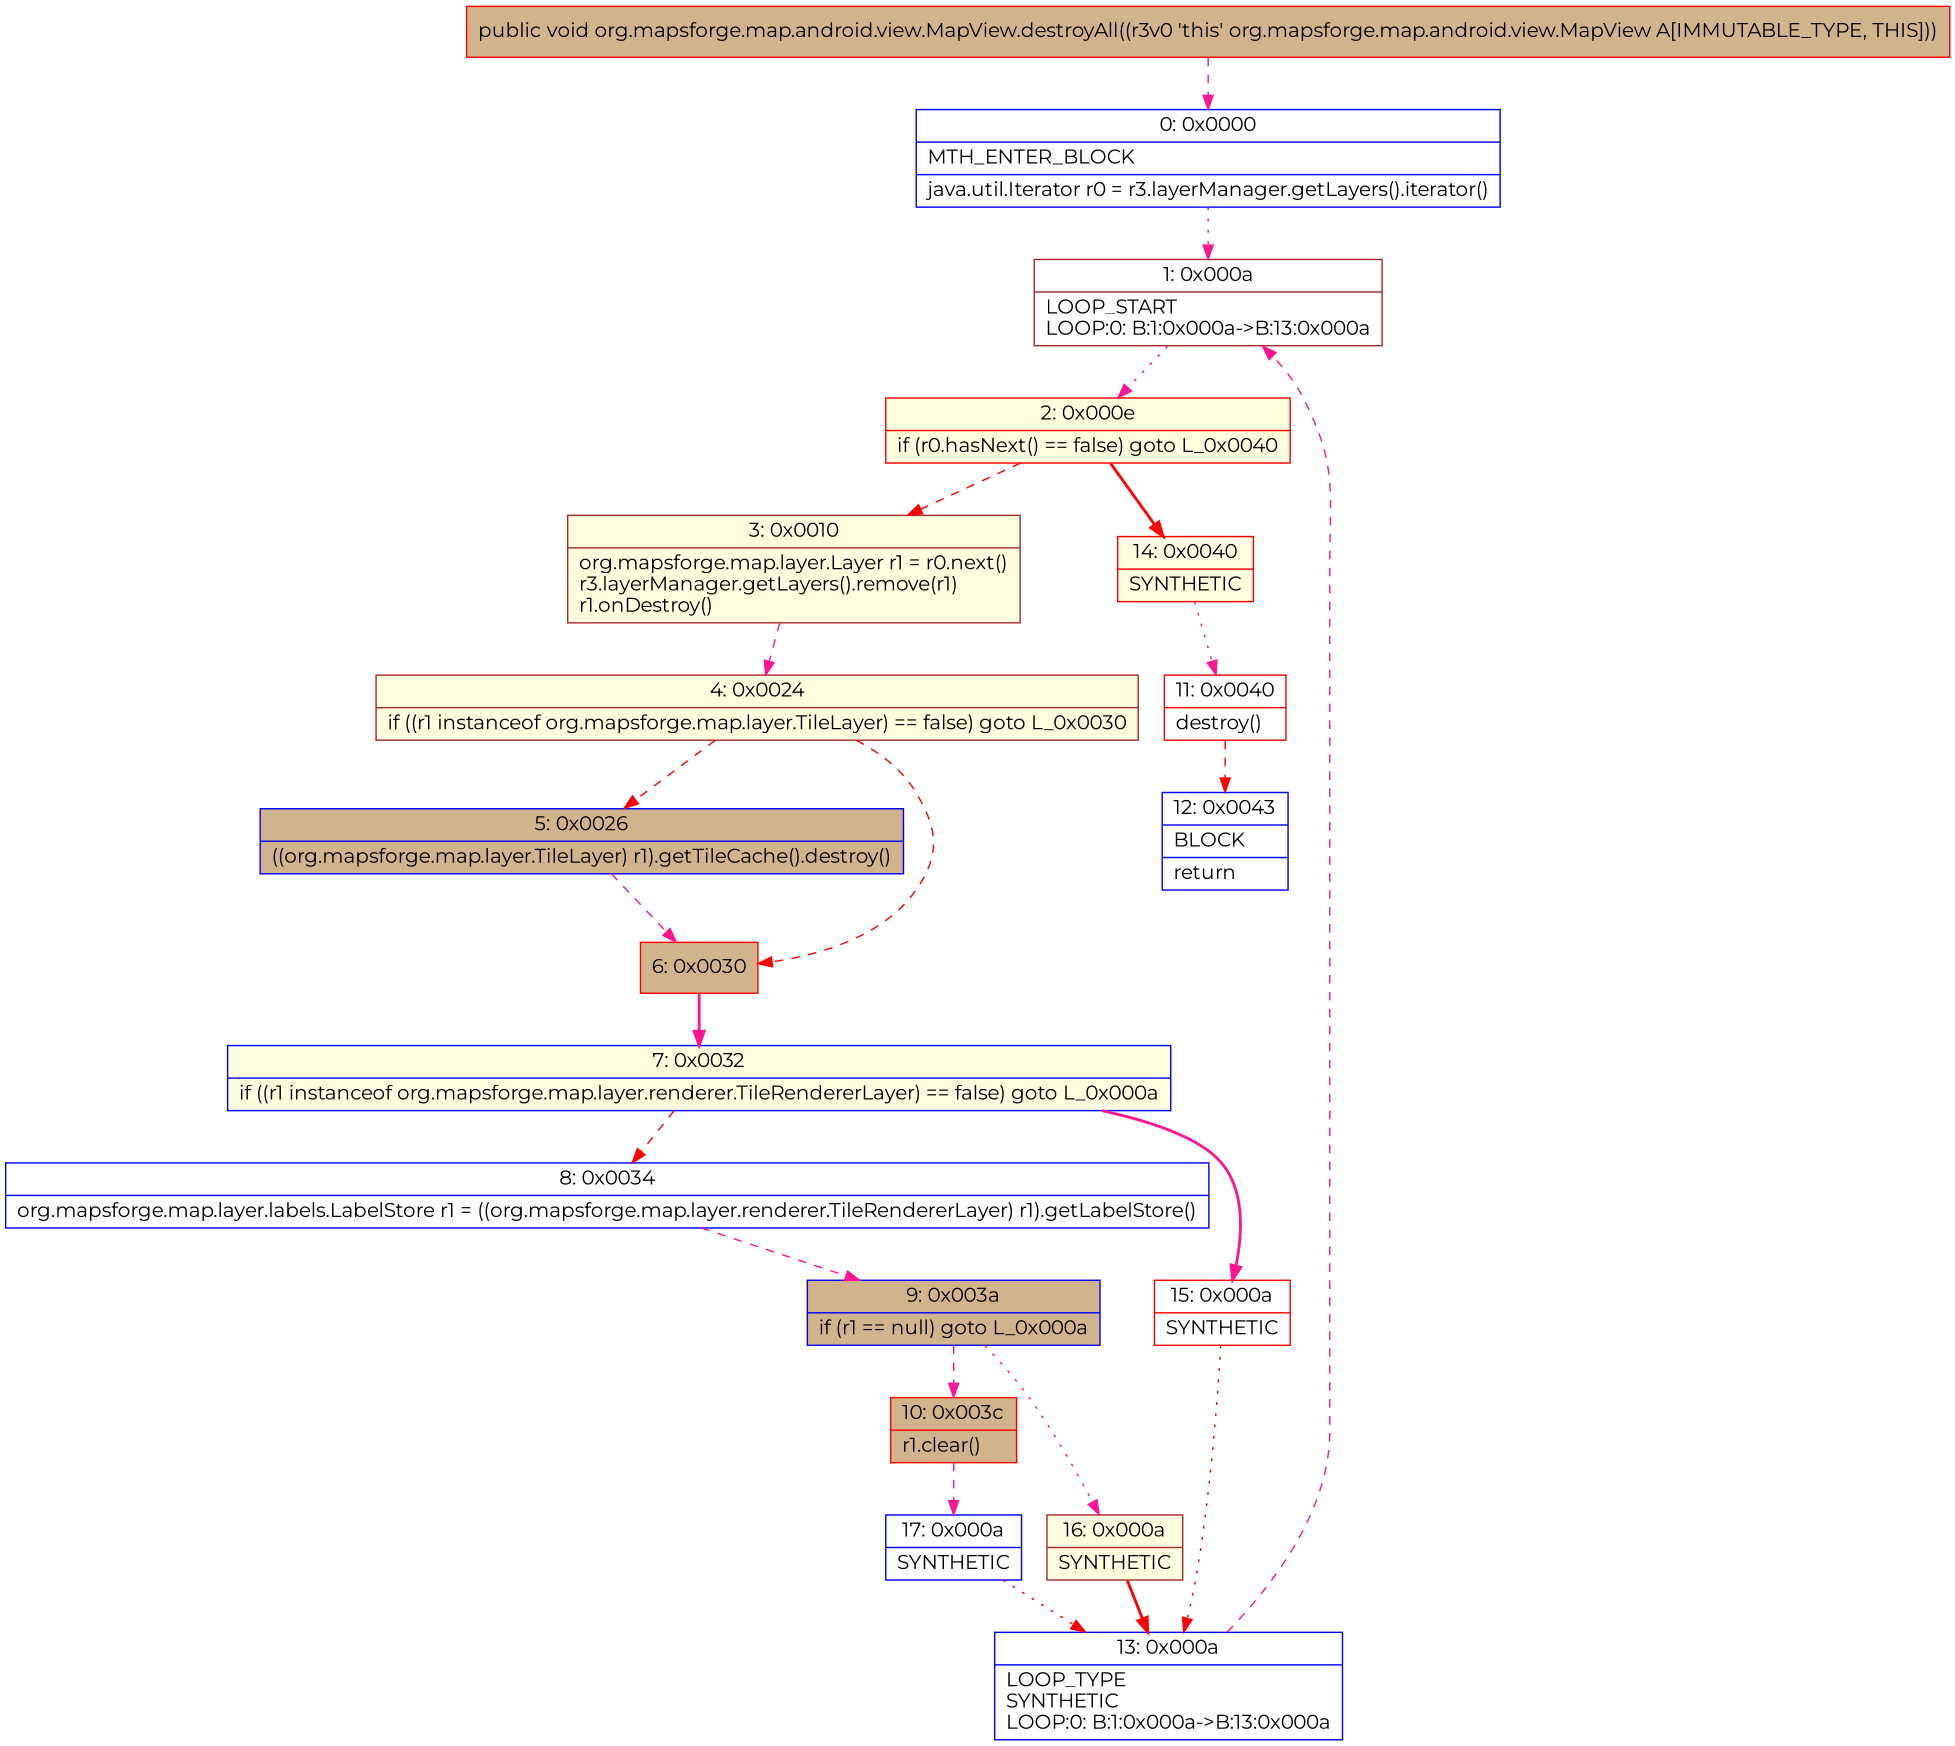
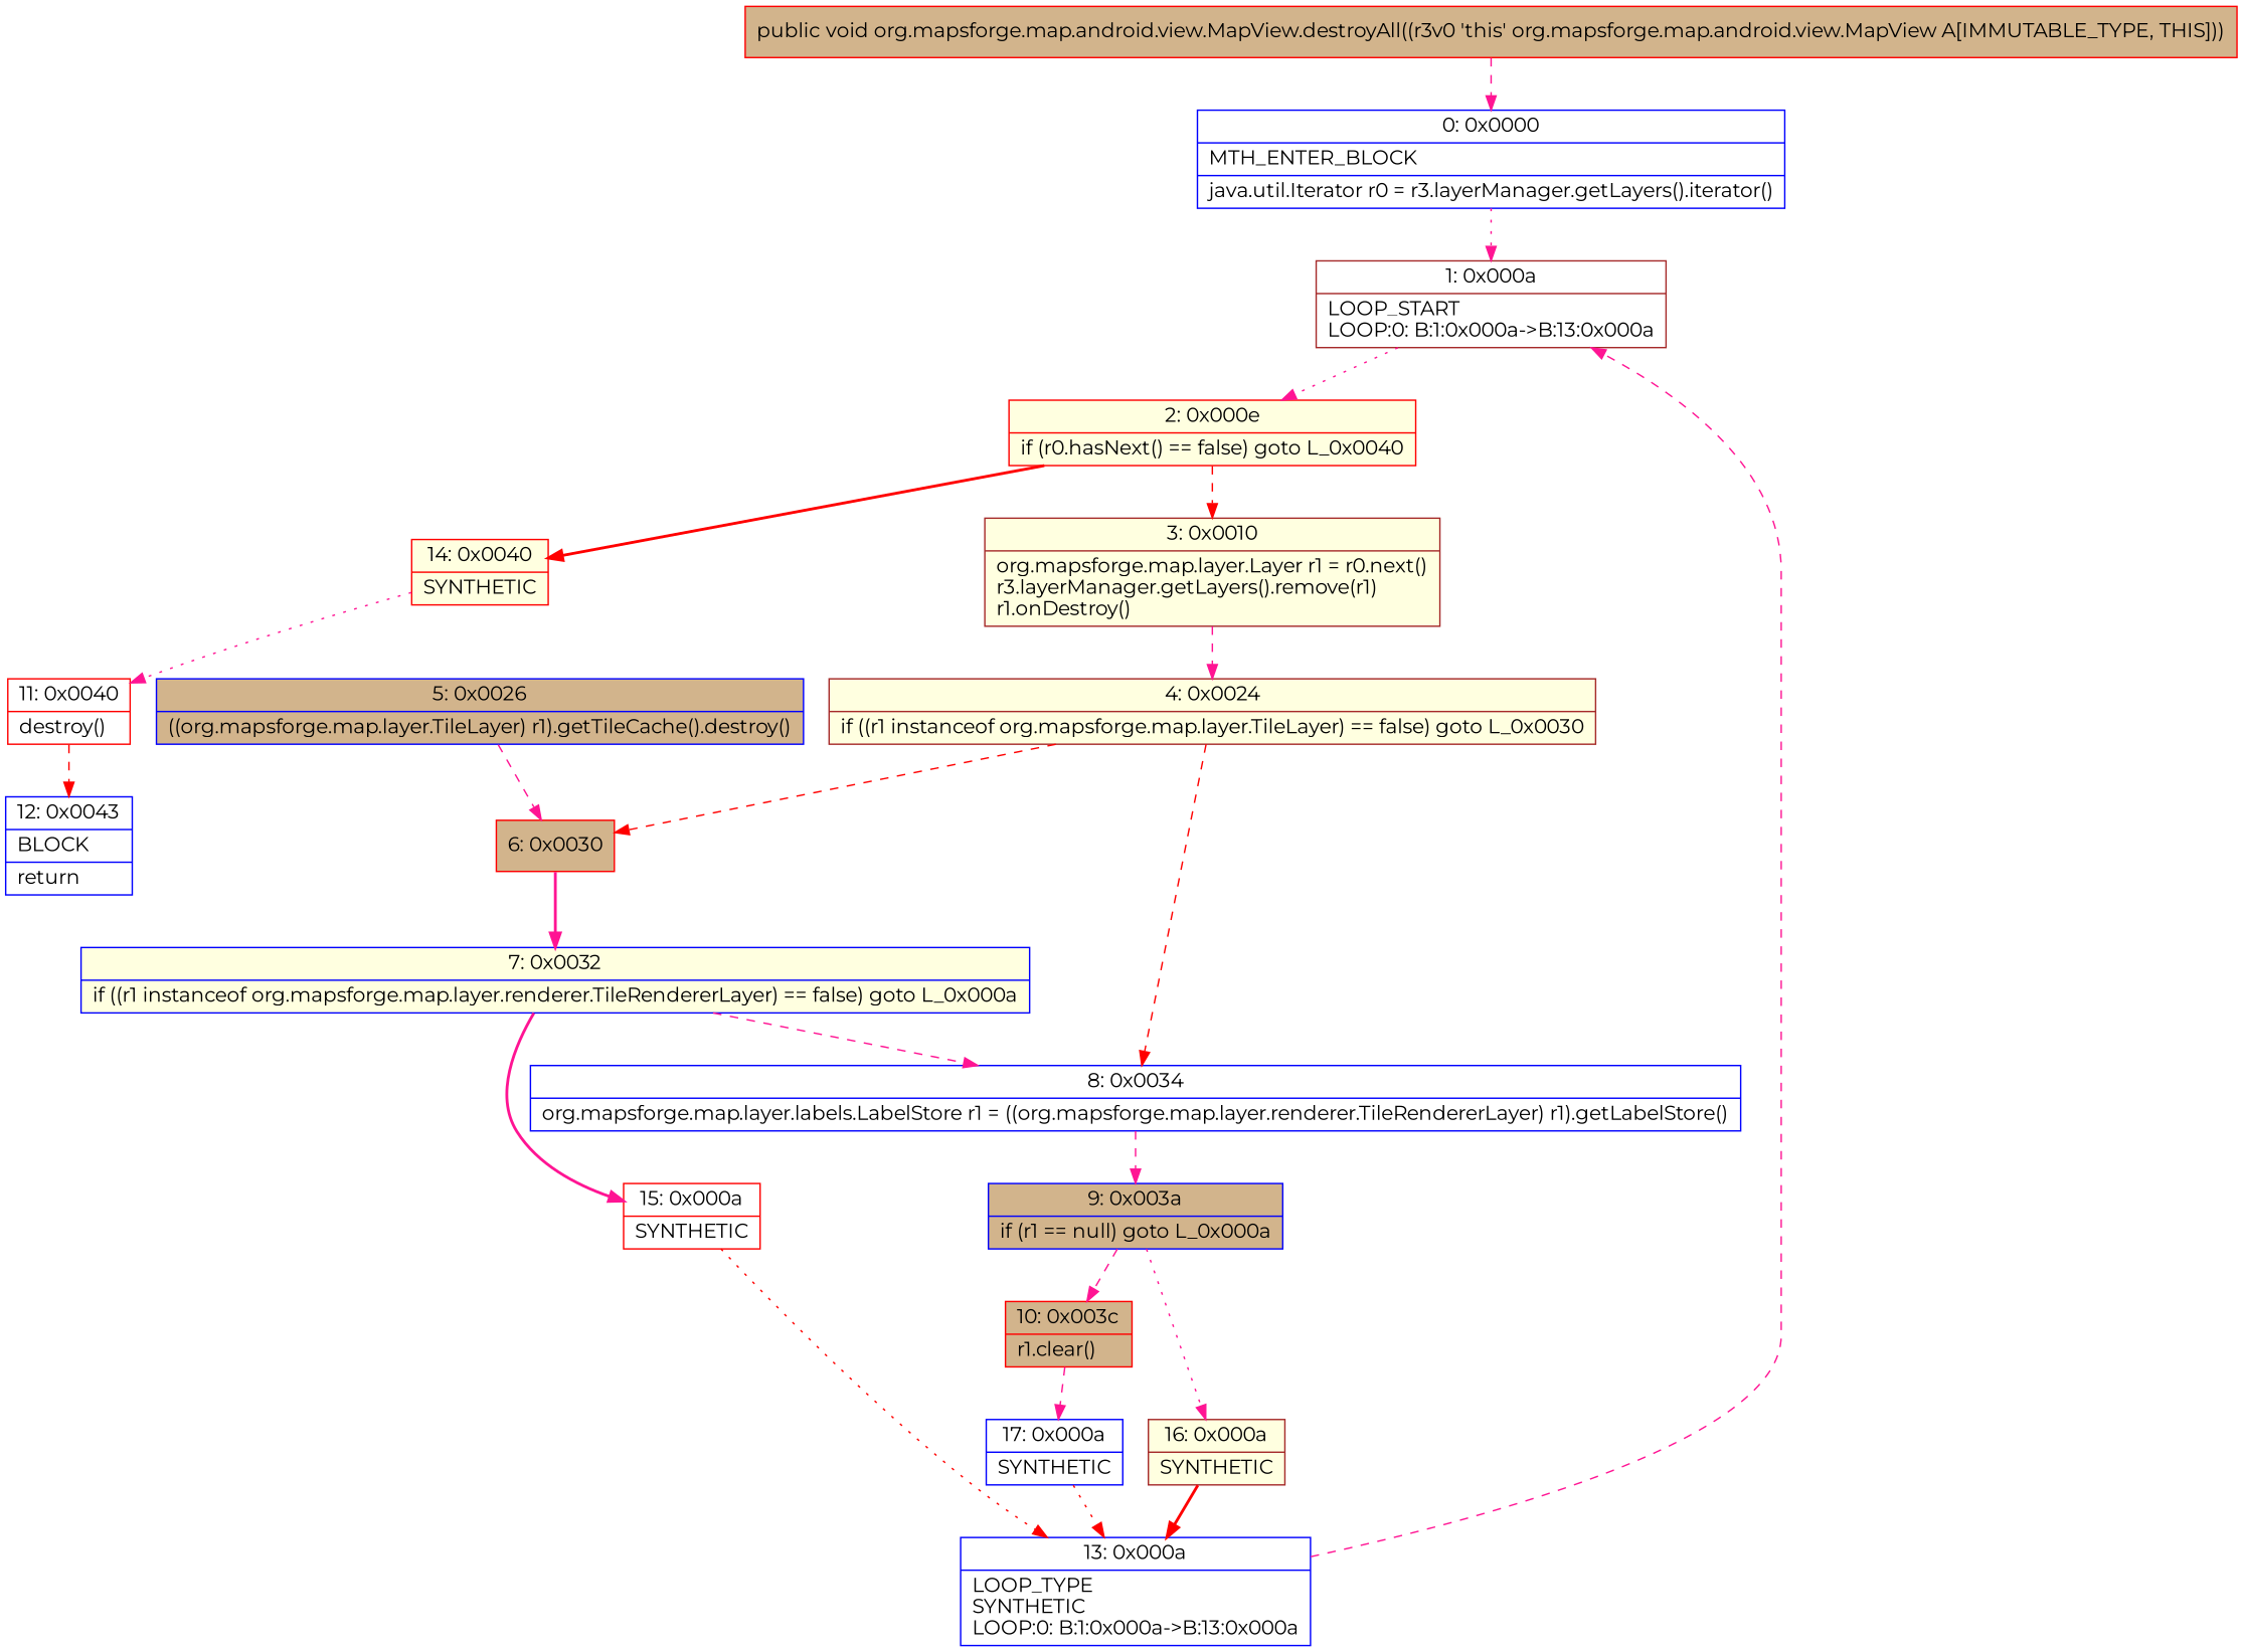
  digraph {
    fontname=Montserrat
    node [color=blue fillcolor=white fontname=Montserrat shape=record style=filled]
    edge [color=deeppink fontname=Montserrat style=dashed]
    n1 [label="{0\:\ 0x0000|MTH_ENTER_BLOCK\l|java.util.Iterator r0 = r3.layerManager.getLayers().iterator()\l}"]
    n2 [color=brown label="{1\:\ 0x000a|LOOP_START\lLOOP:0: B:1:0x000a\-\>B:13:0x000a\l}"]
    n3 [color=red fillcolor=lightyellow label="{2\:\ 0x000e|if (r0.hasNext() == false) goto L_0x0040\l}"]
    n4 [color=brown fillcolor=lightyellow label="{3\:\ 0x0010|org.mapsforge.map.layer.Layer r1 = r0.next()\lr3.layerManager.getLayers().remove(r1)\lr1.onDestroy()\l}"]
    n5 [color=red fillcolor=lightyellow label="{14\:\ 0x0040|SYNTHETIC\l}"]
    n6 [color=brown fillcolor=lightyellow label="{4\:\ 0x0024|if ((r1 instanceof org.mapsforge.map.layer.TileLayer) == false) goto L_0x0030\l}"]
    n7 [color=red label="{11\:\ 0x0040|destroy()\l}"]
    n8 [fillcolor=tan label="{5\:\ 0x0026|((org.mapsforge.map.layer.TileLayer) r1).getTileCache().destroy()\l}"]
    n9 [color=red fillcolor=tan label="{6\:\ 0x0030}"]
    n10 [fillcolor=lightyellow label="{7\:\ 0x0032|if ((r1 instanceof org.mapsforge.map.layer.renderer.TileRendererLayer) == false) goto L_0x000a\l}"]
    n11 [label="{8\:\ 0x0034|org.mapsforge.map.layer.labels.LabelStore r1 = ((org.mapsforge.map.layer.renderer.TileRendererLayer) r1).getLabelStore()\l}"]
    n12 [color=red label="{15\:\ 0x000a|SYNTHETIC\l}"]
    n13 [fillcolor=tan label="{9\:\ 0x003a|if (r1 == null) goto L_0x000a\l}"]
    n14 [label="{13\:\ 0x000a|LOOP_TYPE\lSYNTHETIC\lLOOP:0: B:1:0x000a\-\>B:13:0x000a\l}"]
    n15 [color=red fillcolor=tan label="{10\:\ 0x003c|r1.clear()\l}"]
    n16 [color=brown fillcolor=lightyellow label="{16\:\ 0x000a|SYNTHETIC\l}"]
    n17 [label="{17\:\ 0x000a|SYNTHETIC\l}"]
    n18 [label="{12\:\ 0x0043|BLOCK\l|return\l}"]
    n19 [color=red fillcolor=tan label="{public void org.mapsforge.map.android.view.MapView.destroyAll((r3v0 'this' org.mapsforge.map.android.view.MapView A[IMMUTABLE_TYPE, THIS])) }"]
    n1 -> n2 [style=dotted]
    n2 -> n3 [style=dotted]
    n3 -> n4 [color=red]
    n3 -> n5 [color=red style=bold]
    n4 -> n6
    n5 -> n7 [style=dotted]
-   n6 -> n8 [color=red]
+   n6 -> n11 [color=red]
    n6 -> n9 [color=red]
    n7 -> n18 [color=red]
    n8 -> n9
    n9 -> n10 [style=bold]
-   n10 -> n11 [color=red]
+   n10 -> n11
    n10 -> n12 [style=bold]
    n11 -> n13
    n12 -> n14 [color=red style=dotted]
    n13 -> n15
    n13 -> n16 [style=dotted]
    n14 -> n2
    n15 -> n17
    n16 -> n14 [color=red style=bold]
    n17 -> n14 [color=red style=dotted]
    n19 -> n1
  }
